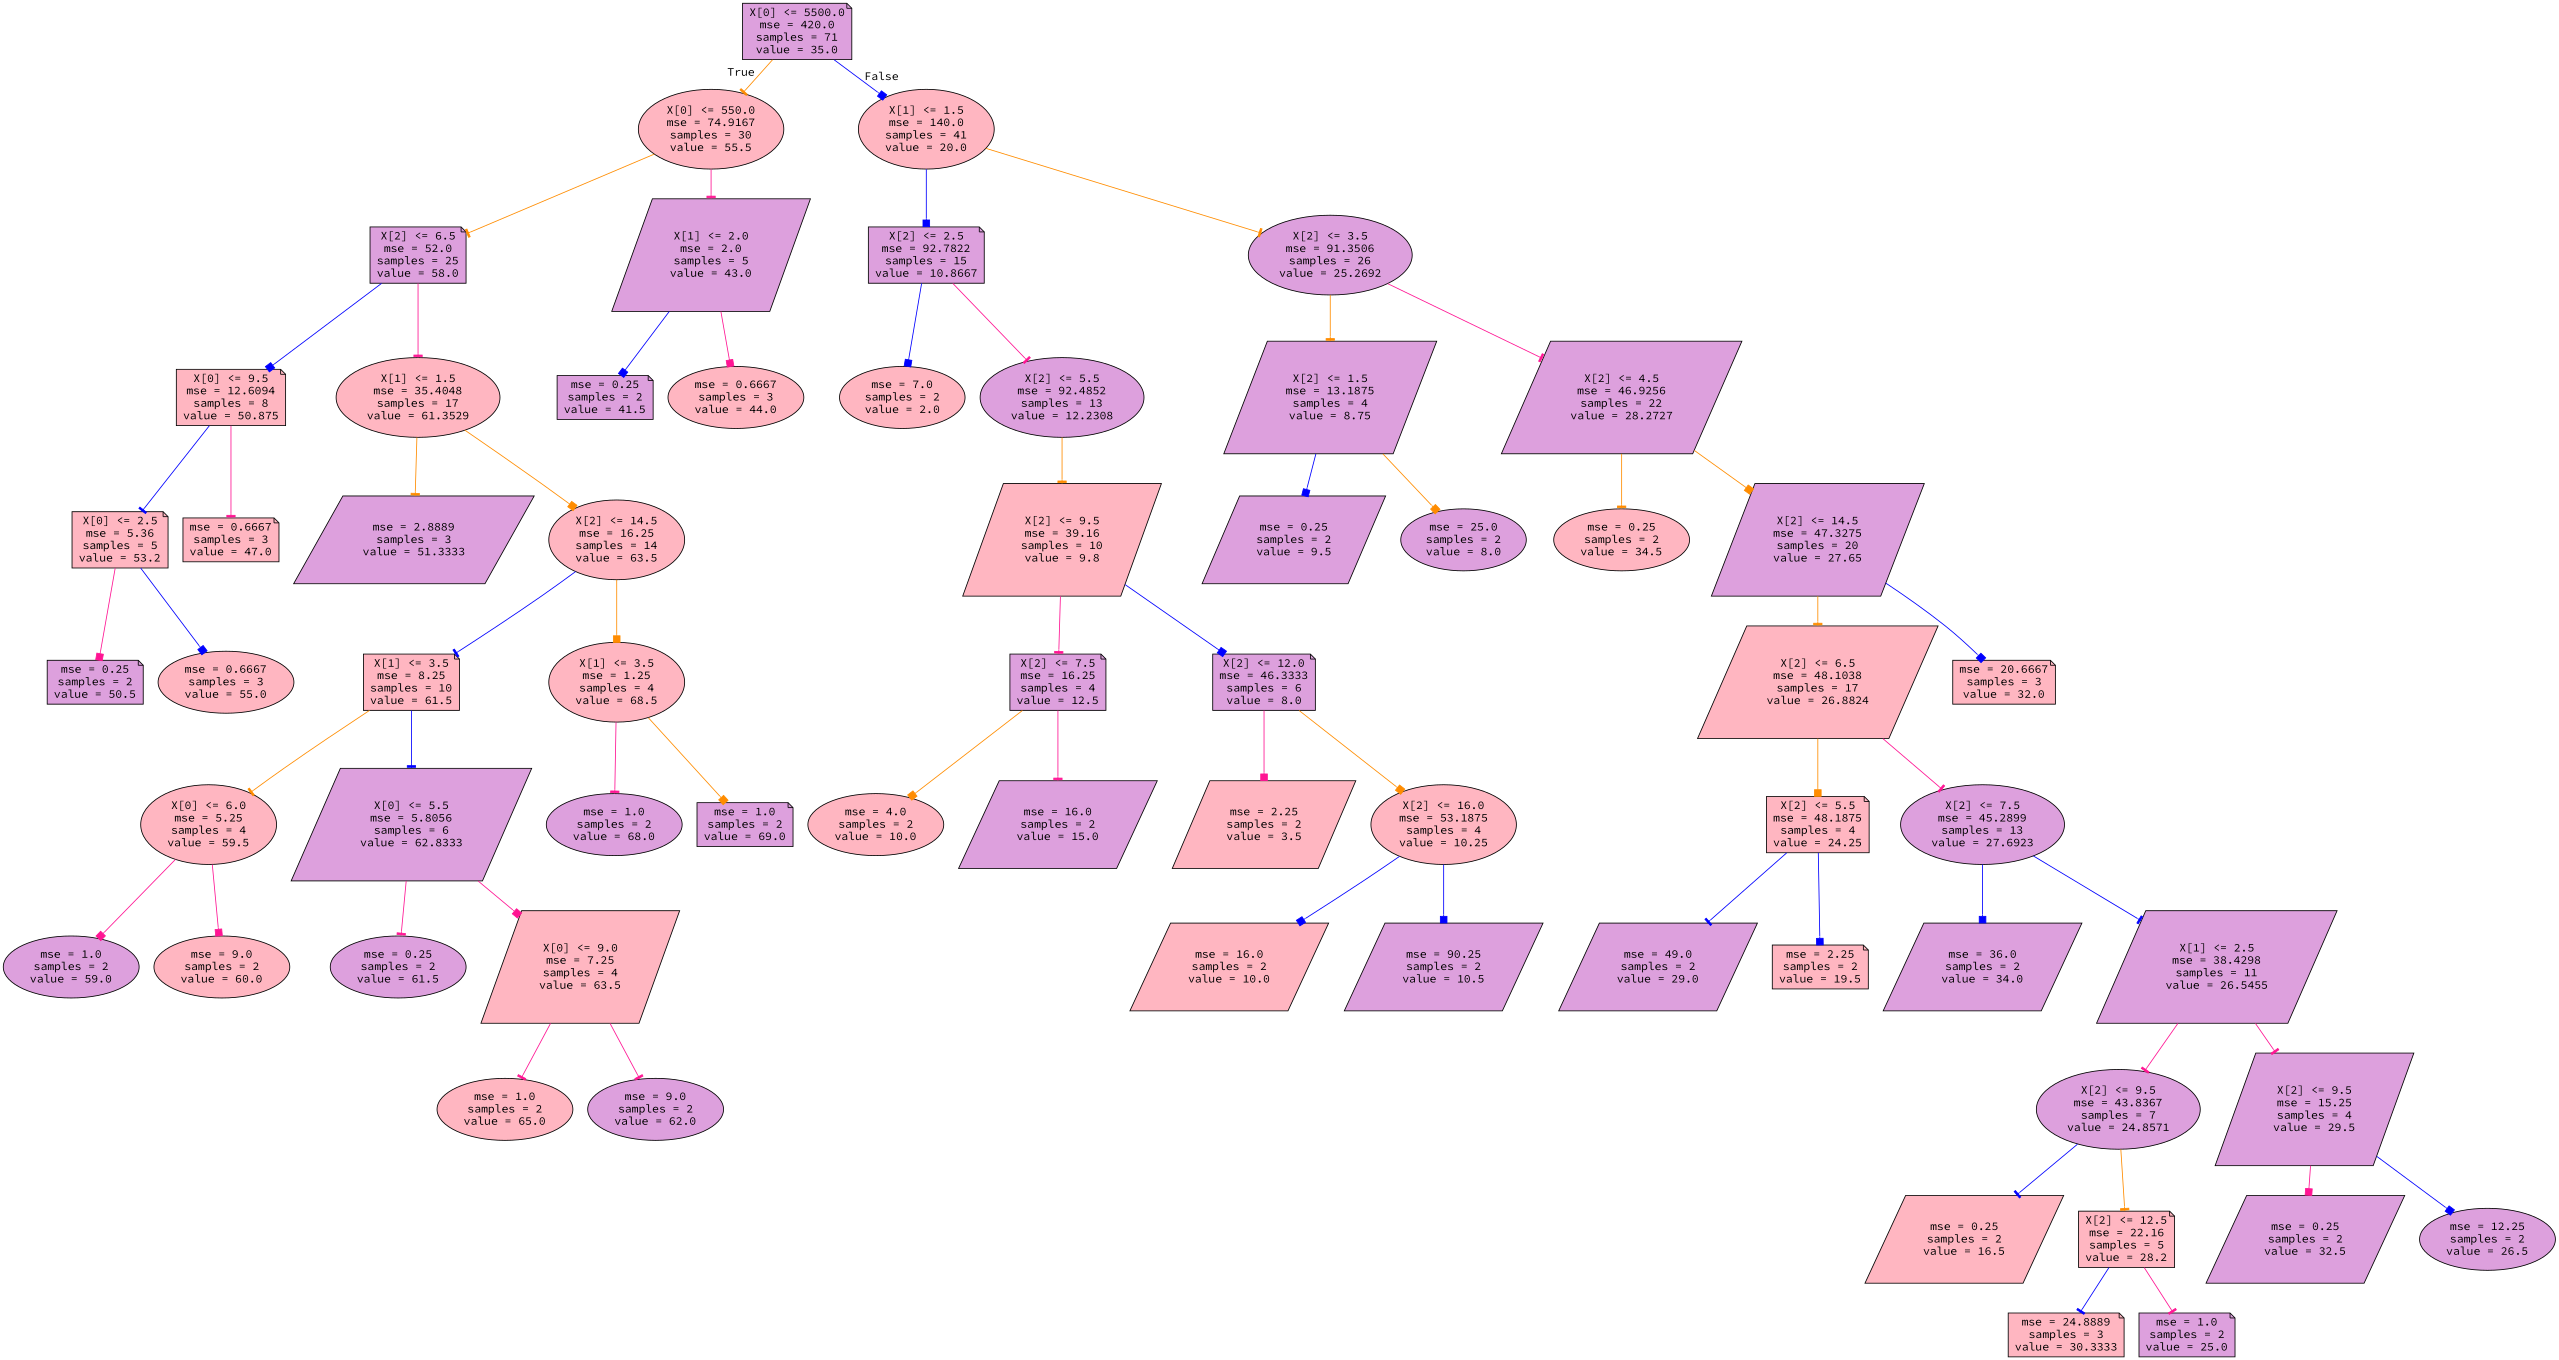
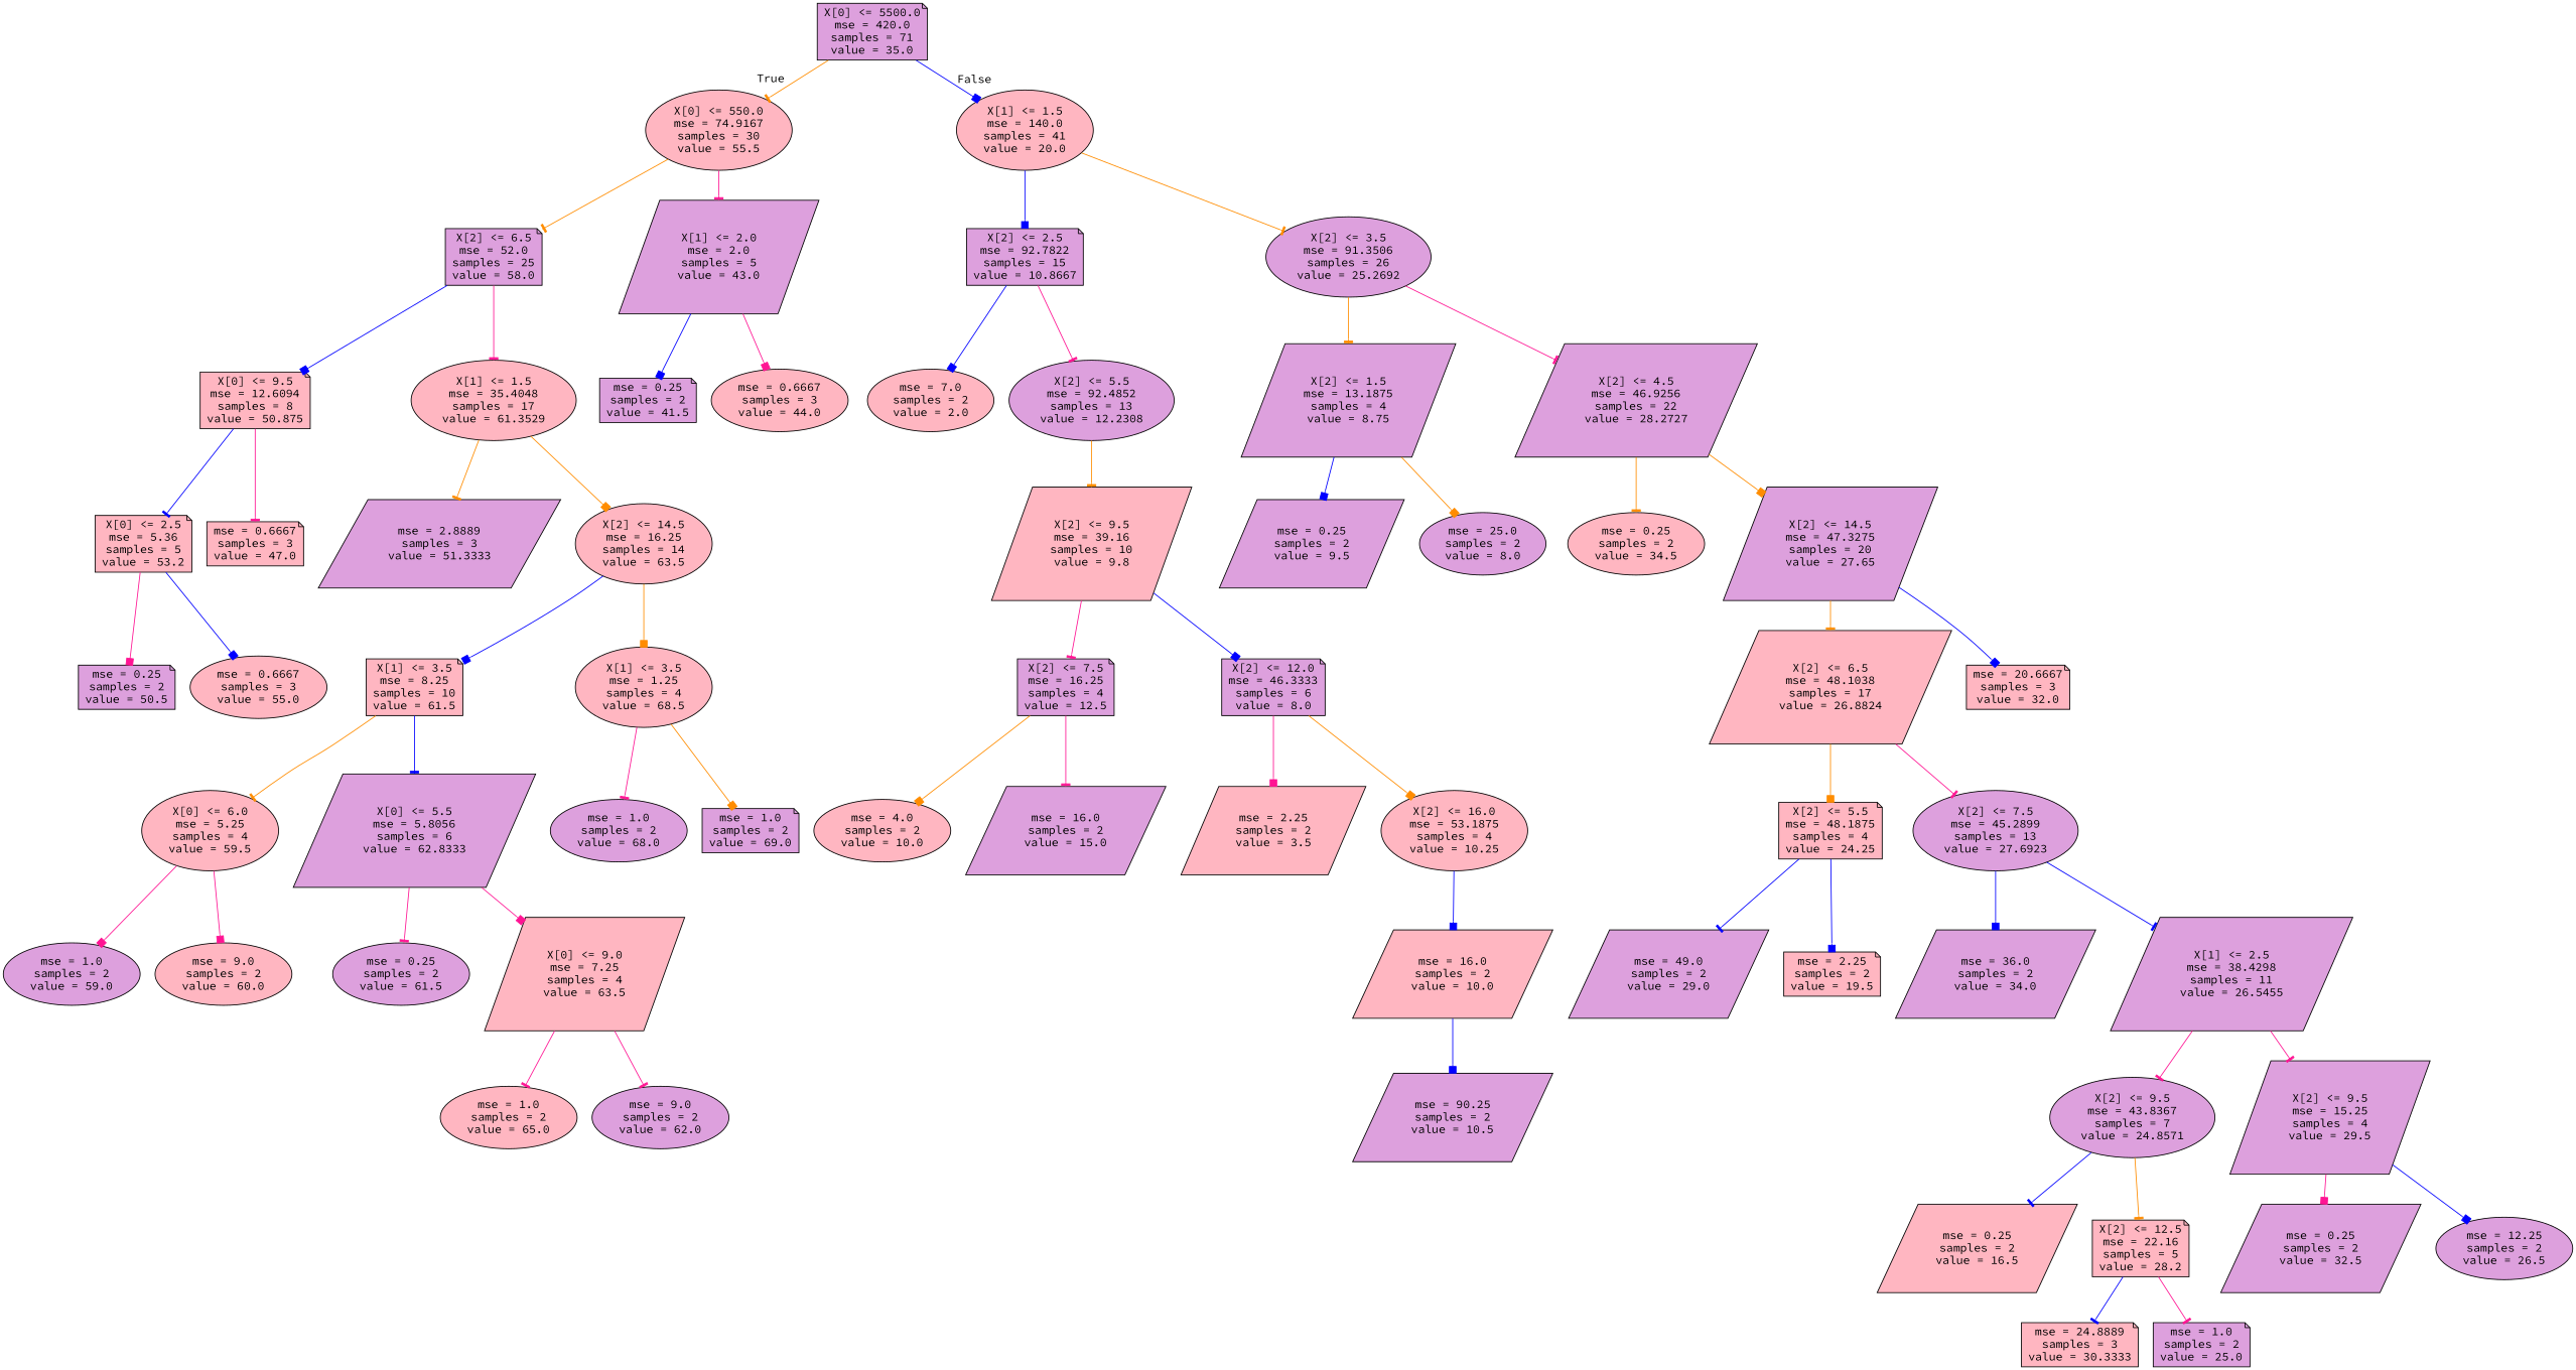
  digraph {
    fontname="Source Code Pro"
    node [fillcolor=plum fontname="Source Code Pro" shape=ellipse style=filled]
    edge [arrowhead=tee color=deeppink fontname="Source Code Pro"]
    n1 [label="X[0] <= 5500.0\nmse = 420.0\nsamples = 71\nvalue = 35.0" shape=note]
    n2 [fillcolor=lightpink label="X[0] <= 550.0\nmse = 74.9167\nsamples = 30\nvalue = 55.5"]
    n3 [fillcolor=lightpink label="X[1] <= 1.5\nmse = 140.0\nsamples = 41\nvalue = 20.0"]
    n4 [label="X[2] <= 6.5\nmse = 52.0\nsamples = 25\nvalue = 58.0" shape=note]
    n5 [label="X[1] <= 2.0\nmse = 2.0\nsamples = 5\nvalue = 43.0" shape=parallelogram]
    n6 [label="X[2] <= 2.5\nmse = 92.7822\nsamples = 15\nvalue = 10.8667" shape=note]
    n7 [label="X[2] <= 3.5\nmse = 91.3506\nsamples = 26\nvalue = 25.2692"]
    n8 [fillcolor=lightpink label="X[0] <= 9.5\nmse = 12.6094\nsamples = 8\nvalue = 50.875" shape=note]
    n9 [fillcolor=lightpink label="X[1] <= 1.5\nmse = 35.4048\nsamples = 17\nvalue = 61.3529"]
    n10 [label="mse = 0.25\nsamples = 2\nvalue = 41.5" shape=note]
    n11 [fillcolor=lightpink label="mse = 0.6667\nsamples = 3\nvalue = 44.0"]
    n12 [fillcolor=lightpink label="X[0] <= 2.5\nmse = 5.36\nsamples = 5\nvalue = 53.2" shape=note]
    n13 [fillcolor=lightpink label="mse = 0.6667\nsamples = 3\nvalue = 47.0" shape=note]
    n14 [label="mse = 2.8889\nsamples = 3\nvalue = 51.3333" shape=parallelogram]
    n15 [fillcolor=lightpink label="X[2] <= 14.5\nmse = 16.25\nsamples = 14\nvalue = 63.5"]
    n16 [label="mse = 0.25\nsamples = 2\nvalue = 50.5" shape=note]
    n17 [fillcolor=lightpink label="mse = 0.6667\nsamples = 3\nvalue = 55.0"]
    n18 [fillcolor=lightpink label="X[1] <= 3.5\nmse = 8.25\nsamples = 10\nvalue = 61.5" shape=note]
    n19 [fillcolor=lightpink label="X[1] <= 3.5\nmse = 1.25\nsamples = 4\nvalue = 68.5"]
    n20 [fillcolor=lightpink label="X[0] <= 6.0\nmse = 5.25\nsamples = 4\nvalue = 59.5"]
    n21 [label="X[0] <= 5.5\nmse = 5.8056\nsamples = 6\nvalue = 62.8333" shape=parallelogram]
    n22 [label="mse = 1.0\nsamples = 2\nvalue = 68.0"]
    n23 [label="mse = 1.0\nsamples = 2\nvalue = 69.0" shape=note]
    n24 [label="mse = 1.0\nsamples = 2\nvalue = 59.0"]
    n25 [fillcolor=lightpink label="mse = 9.0\nsamples = 2\nvalue = 60.0"]
    n26 [label="mse = 0.25\nsamples = 2\nvalue = 61.5"]
    n27 [fillcolor=lightpink label="X[0] <= 9.0\nmse = 7.25\nsamples = 4\nvalue = 63.5" shape=parallelogram]
    n28 [fillcolor=lightpink label="mse = 1.0\nsamples = 2\nvalue = 65.0"]
    n29 [label="mse = 9.0\nsamples = 2\nvalue = 62.0"]
    n30 [fillcolor=lightpink label="mse = 7.0\nsamples = 2\nvalue = 2.0"]
    n31 [label="X[2] <= 5.5\nmse = 92.4852\nsamples = 13\nvalue = 12.2308"]
    n32 [label="X[2] <= 1.5\nmse = 13.1875\nsamples = 4\nvalue = 8.75" shape=parallelogram]
    n33 [label="X[2] <= 4.5\nmse = 46.9256\nsamples = 22\nvalue = 28.2727" shape=parallelogram]
    n34 [fillcolor=lightpink label="X[2] <= 9.5\nmse = 39.16\nsamples = 10\nvalue = 9.8" shape=parallelogram]
    n35 [label="X[2] <= 7.5\nmse = 16.25\nsamples = 4\nvalue = 12.5" shape=note]
    n36 [label="X[2] <= 12.0\nmse = 46.3333\nsamples = 6\nvalue = 8.0" shape=note]
    n37 [fillcolor=lightpink label="mse = 4.0\nsamples = 2\nvalue = 10.0"]
    n38 [label="mse = 16.0\nsamples = 2\nvalue = 15.0" shape=parallelogram]
    n39 [fillcolor=lightpink label="mse = 2.25\nsamples = 2\nvalue = 3.5" shape=parallelogram]
    n40 [fillcolor=lightpink label="X[2] <= 16.0\nmse = 53.1875\nsamples = 4\nvalue = 10.25"]
    n41 [fillcolor=lightpink label="mse = 16.0\nsamples = 2\nvalue = 10.0" shape=parallelogram]
    n42 [label="mse = 90.25\nsamples = 2\nvalue = 10.5" shape=parallelogram]
    n43 [label="mse = 0.25\nsamples = 2\nvalue = 9.5" shape=parallelogram]
    n44 [label="mse = 25.0\nsamples = 2\nvalue = 8.0"]
    n45 [fillcolor=lightpink label="mse = 0.25\nsamples = 2\nvalue = 34.5"]
    n46 [label="X[2] <= 14.5\nmse = 47.3275\nsamples = 20\nvalue = 27.65" shape=parallelogram]
    n47 [fillcolor=lightpink label="X[2] <= 6.5\nmse = 48.1038\nsamples = 17\nvalue = 26.8824" shape=parallelogram]
    n48 [fillcolor=lightpink label="mse = 20.6667\nsamples = 3\nvalue = 32.0" shape=note]
    n49 [fillcolor=lightpink label="X[2] <= 5.5\nmse = 48.1875\nsamples = 4\nvalue = 24.25" shape=note]
    n50 [label="X[2] <= 7.5\nmse = 45.2899\nsamples = 13\nvalue = 27.6923"]
    n51 [label="mse = 49.0\nsamples = 2\nvalue = 29.0" shape=parallelogram]
    n52 [fillcolor=lightpink label="mse = 2.25\nsamples = 2\nvalue = 19.5" shape=note]
    n53 [label="mse = 36.0\nsamples = 2\nvalue = 34.0" shape=parallelogram]
    n54 [label="X[1] <= 2.5\nmse = 38.4298\nsamples = 11\nvalue = 26.5455" shape=parallelogram]
    n55 [label="X[2] <= 9.5\nmse = 43.8367\nsamples = 7\nvalue = 24.8571"]
    n56 [label="X[2] <= 9.5\nmse = 15.25\nsamples = 4\nvalue = 29.5" shape=parallelogram]
    n57 [fillcolor=lightpink label="mse = 0.25\nsamples = 2\nvalue = 16.5" shape=parallelogram]
    n58 [fillcolor=lightpink label="X[2] <= 12.5\nmse = 22.16\nsamples = 5\nvalue = 28.2" shape=note]
    n59 [label="mse = 0.25\nsamples = 2\nvalue = 32.5" shape=parallelogram]
    n60 [label="mse = 12.25\nsamples = 2\nvalue = 26.5"]
    n61 [fillcolor=lightpink label="mse = 24.8889\nsamples = 3\nvalue = 30.3333" shape=note]
    n62 [label="mse = 1.0\nsamples = 2\nvalue = 25.0" shape=note]
    n1 -> n2 [color=darkorange headlabel=True labelangle=45 labeldistance=2.5]
    n1 -> n3 [arrowhead=box color=blue headlabel=False labelangle=-45 labeldistance=2.5]
    n2 -> n4 [color=darkorange]
    n2 -> n5
    n3 -> n6 [arrowhead=box color=blue]
    n3 -> n7 [color=darkorange]
    n4 -> n8 [arrowhead=box color=blue]
    n4 -> n9
    n5 -> n10 [arrowhead=box color=blue]
    n5 -> n11 [arrowhead=box]
    n6 -> n30 [arrowhead=box color=blue]
    n6 -> n31
    n7 -> n32 [color=darkorange]
    n7 -> n33
    n8 -> n12 [color=blue]
    n8 -> n13
    n9 -> n14 [color=darkorange]
    n9 -> n15 [arrowhead=box color=darkorange]
    n12 -> n16 [arrowhead=box]
    n12 -> n17 [arrowhead=box color=blue]
-   n15 -> n18 [color=blue]
+   n15 -> n18 [arrowhead=box color=blue]
    n15 -> n19 [arrowhead=box color=darkorange]
    n18 -> n20 [color=darkorange]
    n18 -> n21 [color=blue]
    n19 -> n22
    n19 -> n23 [arrowhead=box color=darkorange]
    n20 -> n24 [arrowhead=box]
    n20 -> n25 [arrowhead=box]
    n21 -> n26
    n21 -> n27 [arrowhead=box]
    n27 -> n28
    n27 -> n29
    n31 -> n34 [color=darkorange]
    n32 -> n43 [arrowhead=box color=blue]
    n32 -> n44 [arrowhead=box color=darkorange]
    n33 -> n45 [color=darkorange]
    n33 -> n46 [arrowhead=box color=darkorange]
    n34 -> n35
    n34 -> n36 [arrowhead=box color=blue]
    n35 -> n37 [arrowhead=box color=darkorange]
    n35 -> n38
    n36 -> n39 [arrowhead=box]
    n36 -> n40 [arrowhead=box color=darkorange]
    n40 -> n41 [arrowhead=box color=blue]
-   n40 -> n42 [arrowhead=box color=blue]
+   n41 -> n42 [arrowhead=box color=blue]
    n46 -> n47 [color=darkorange]
    n46 -> n48 [arrowhead=box color=blue]
    n47 -> n49 [arrowhead=box color=darkorange]
    n47 -> n50
    n49 -> n51 [color=blue]
    n49 -> n52 [arrowhead=box color=blue]
    n50 -> n53 [arrowhead=box color=blue]
    n50 -> n54 [color=blue]
    n54 -> n55
    n54 -> n56
    n55 -> n57 [color=blue]
    n55 -> n58 [color=darkorange]
    n56 -> n59 [arrowhead=box]
    n56 -> n60 [arrowhead=box color=blue]
    n58 -> n61 [color=blue]
    n58 -> n62
  }
